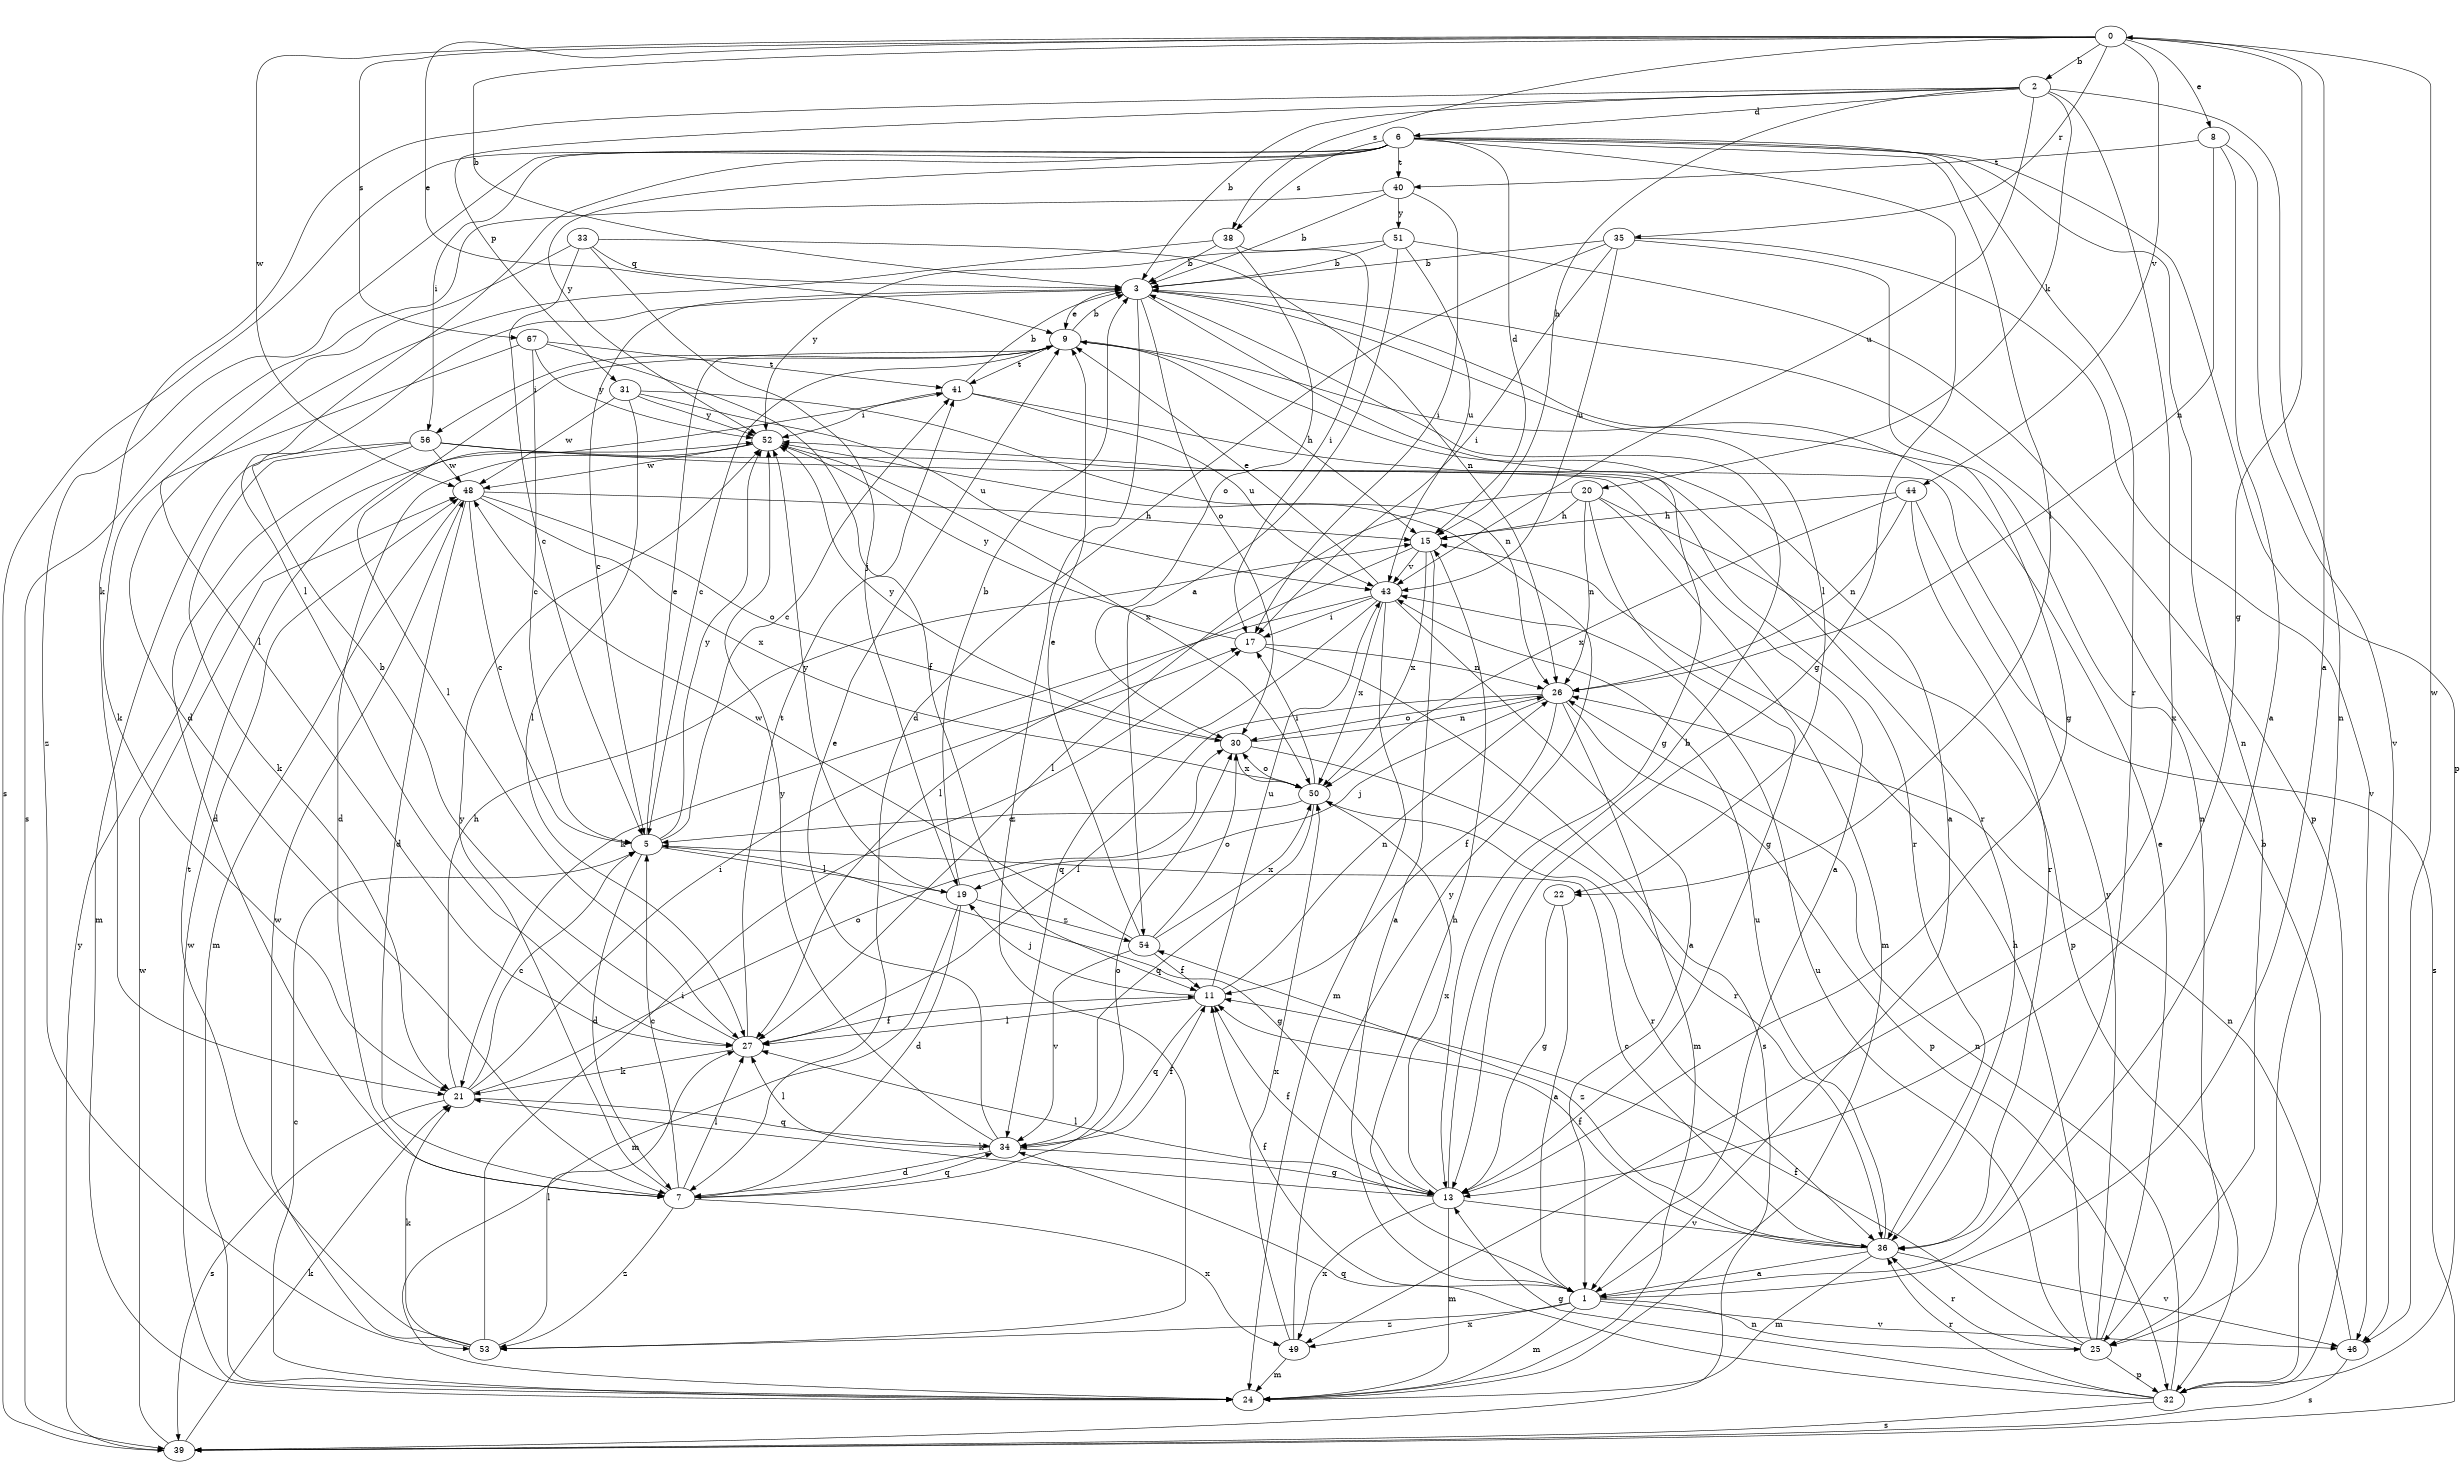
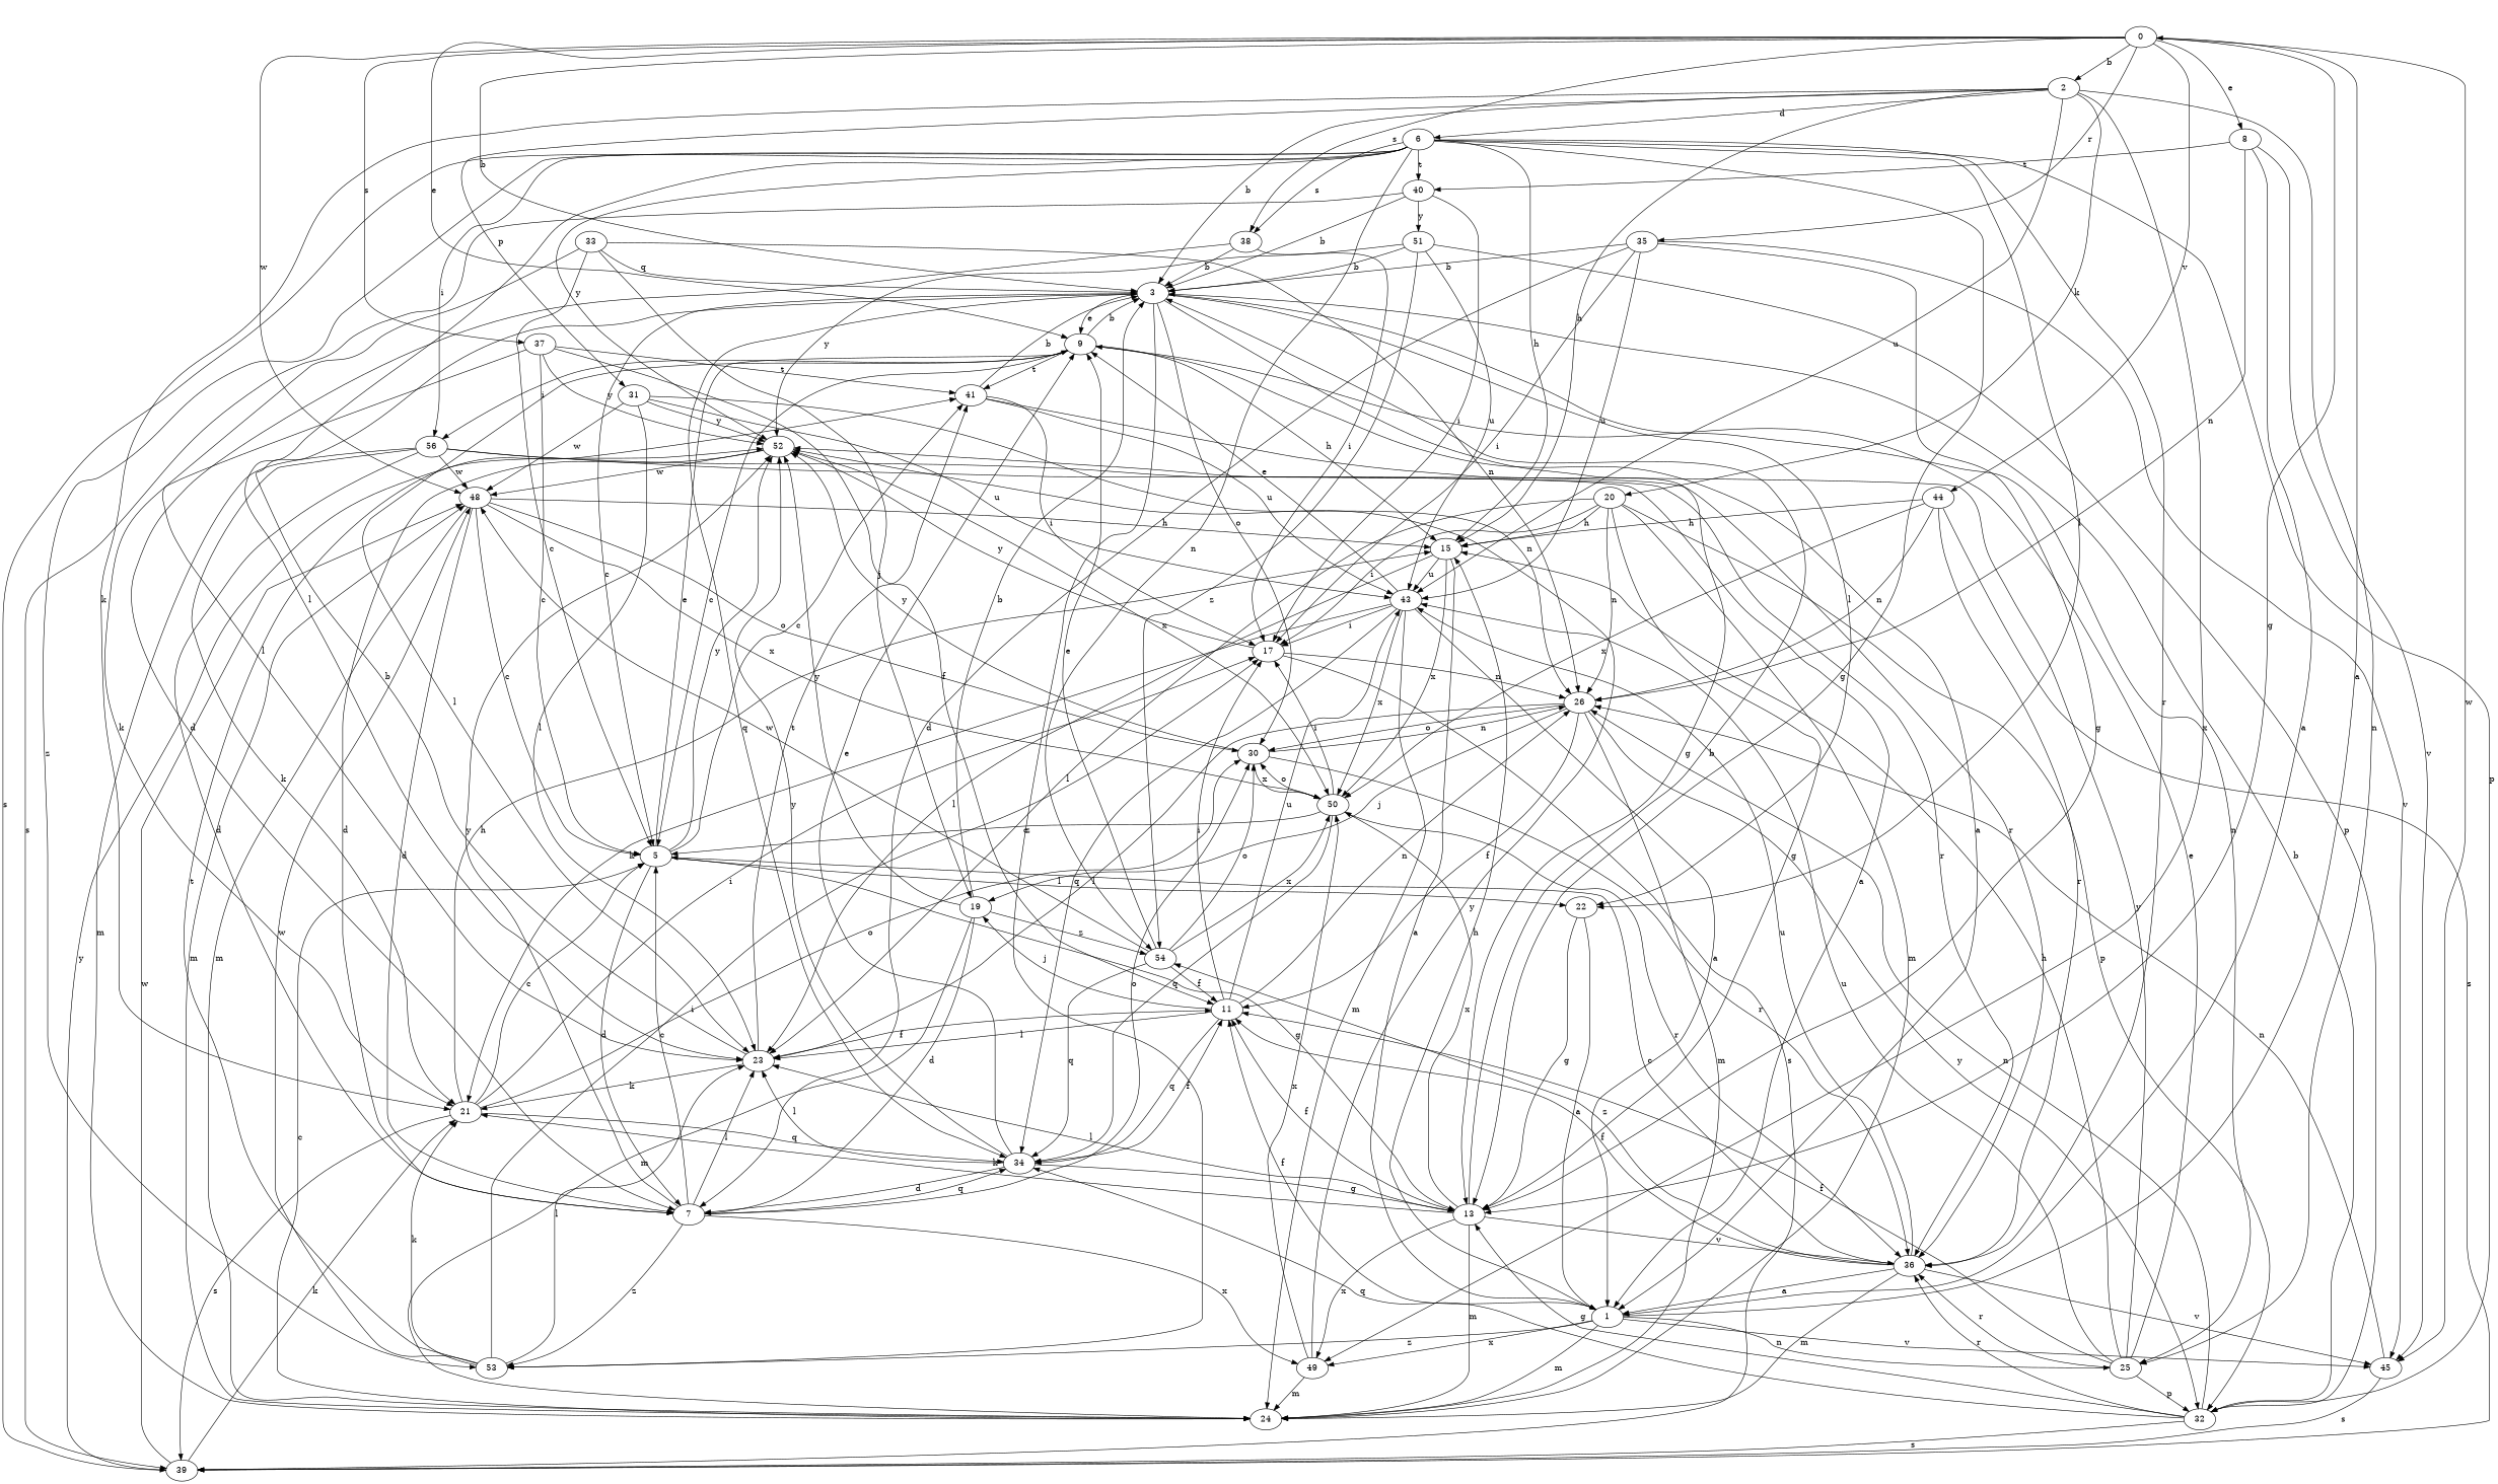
  strict digraph {
    0
    2
    3
    8
    9
    13
    35
-   37 [label=67]
+   37
    38
    44
-   46
+   46 [label=45]
    48
    15
    25
    49
    6
    20
    21
    31
    43
    53
    5
    22
    30
    34
    1
    40
    26
    n29 [label=56]
-   23 [label=27]
+   23
    41
    11
    24
    36
    50
    7
    17
    52
    39
    19
    32
    51
    54
    33
    0 -> 2 [label=b]
    0 -> 3 [label=b]
    0 -> 8 [label=e]
    0 -> 9 [label=e]
    0 -> 13 [label=g]
    0 -> 35 [label=r]
    0 -> 37 [label=s]
    0 -> 38 [label=s]
    0 -> 44 [label=v]
    0 -> 46 [label=w]
    0 -> 48 [label=w]
    2 -> 3 [label=b]
    2 -> 15 [label=h]
    2 -> 25 [label=n]
    2 -> 49 [label=x]
    2 -> 6 [label=d]
    2 -> 20 [label=k]
    2 -> 21 [label=k]
    2 -> 31 [label=p]
    2 -> 43 [label=u]
    3 -> 9 [label=e]
    3 -> 13 [label=g]
    3 -> 25 [label=n]
    3 -> 53 [label=z]
    3 -> 5 [label=c]
    3 -> 22 [label=l]
    3 -> 30 [label=o]
+   3 -> 34 [label=q]
    8 -> 46 [label=v]
    8 -> 1 [label=a]
    8 -> 40 [label=t]
    8 -> 26 [label=n]
    9 -> 3 [label=b]
    9 -> 15 [label=h]
    9 -> 5 [label=c]
    9 -> 1 [label=a]
    9 -> n29 [label=i]
    9 -> 23 [label=l]
    9 -> 41 [label=t]
    13 -> 3 [label=b]
    13 -> 49 [label=x]
    13 -> 21 [label=k]
    13 -> 23 [label=l]
    13 -> 11 [label=f]
    13 -> 24 [label=m]
    13 -> 36 [label=v]
    13 -> 50 [label=x]
    35 -> 3 [label=b]
    35 -> 13 [label=g]
    35 -> 46 [label=v]
    35 -> 43 [label=u]
    35 -> 7 [label=d]
    35 -> 17 [label=i]
    37 -> 21 [label=k]
    37 -> 5 [label=c]
    37 -> 41 [label=t]
    37 -> 11 [label=f]
    37 -> 52 [label=y]
    38 -> 3 [label=b]
-   38 -> 30 [label=o]
    38 -> 7 [label=d]
    38 -> 17 [label=i]
    44 -> 15 [label=h]
    44 -> 26 [label=n]
    44 -> 36 [label=r]
    44 -> 50 [label=x]
    44 -> 39 [label=s]
    46 -> 26 [label=n]
    46 -> 39 [label=s]
    48 -> 15 [label=h]
    48 -> 5 [label=c]
    48 -> 30 [label=o]
    48 -> 24 [label=m]
    48 -> 50 [label=x]
    48 -> 7 [label=d]
-   15 -> 43 [label=v]
+   15 -> 43 [label=u]
    15 -> 1 [label=a]
    15 -> 23 [label=l]
    15 -> 50 [label=x]
    25 -> 9 [label=e]
    25 -> 15 [label=h]
    25 -> 43 [label=u]
    25 -> 11 [label=f]
    25 -> 36 [label=r]
    25 -> 52 [label=y]
    25 -> 32 [label=p]
    49 -> 24 [label=m]
    49 -> 50 [label=x]
    49 -> 52 [label=y]
    6 -> 13 [label=g]
    6 -> 38 [label=s]
-   6 -> 15 [label=d]
-   6 -> 25 [label=n]
+   6 -> 15 [label=h]
+   6 -> 54 [label=n]
    6 -> 53 [label=z]
    6 -> 22 [label=l]
    6 -> 40 [label=t]
    6 -> n29 [label=i]
    6 -> 23 [label=l]
    6 -> 36 [label=r]
    6 -> 52 [label=y]
    6 -> 39 [label=s]
    6 -> 32 [label=p]
    20 -> 13 [label=g]
    20 -> 15 [label=h]
    20 -> 26 [label=n]
    20 -> 23 [label=l]
    20 -> 24 [label=m]
+   20 -> 17 [label=i]
    20 -> 32 [label=p]
    21 -> 15 [label=h]
    21 -> 5 [label=c]
    21 -> 30 [label=o]
    21 -> 34 [label=q]
    21 -> 17 [label=i]
    21 -> 39 [label=s]
    31 -> 48 [label=w]
    31 -> 43 [label=u]
    31 -> 26 [label=n]
    31 -> 23 [label=l]
    31 -> 52 [label=y]
    43 -> 9 [label=e]
    43 -> 21 [label=k]
    43 -> 34 [label=q]
    43 -> 1 [label=a]
    43 -> 24 [label=m]
    43 -> 50 [label=x]
    43 -> 17 [label=i]
    53 -> 48 [label=w]
    53 -> 21 [label=k]
    53 -> 23 [label=l]
    53 -> 41 [label=t]
    53 -> 17 [label=i]
    5 -> 9 [label=e]
    5 -> 13 [label=g]
-   5 -> 19 [label=l]
+   5 -> 22 [label=l]
    5 -> 41 [label=c]
    5 -> 7 [label=d]
    5 -> 52 [label=y]
    22 -> 13 [label=g]
    22 -> 1 [label=a]
    30 -> 26 [label=n]
    30 -> 36 [label=r]
    30 -> 50 [label=x]
    30 -> 52 [label=y]
    34 -> 9 [label=e]
    34 -> 13 [label=g]
    34 -> 23 [label=l]
    34 -> 11 [label=f]
    34 -> 7 [label=d]
    34 -> 52 [label=y]
    1 -> 0 [label=a]
    1 -> 46 [label=v]
    1 -> 15 [label=h]
    1 -> 25 [label=n]
    1 -> 49 [label=x]
    1 -> 53 [label=z]
    1 -> 11 [label=f]
    1 -> 24 [label=m]
    40 -> 3 [label=b]
    40 -> 17 [label=i]
    40 -> 39 [label=s]
    40 -> 51 [label=y]
    26 -> 30 [label=o]
    26 -> 23 [label=l]
    26 -> 11 [label=f]
    26 -> 24 [label=m]
    26 -> 19 [label=j]
-   26 -> 32 [label=p]
+   26 -> 32 [label=y]
    n29 -> 48 [label=w]
    n29 -> 21 [label=k]
    n29 -> 1 [label=a]
    n29 -> 24 [label=m]
    n29 -> 36 [label=r]
    n29 -> 7 [label=d]
    23 -> 3 [label=b]
    23 -> 21 [label=k]
    23 -> 41 [label=t]
    23 -> 11 [label=f]
    41 -> 3 [label=b]
    41 -> 43 [label=u]
    41 -> 36 [label=r]
-   41 -> 52 [label=i]
+   41 -> 17 [label=i]
    11 -> 43 [label=u]
    11 -> 34 [label=q]
    11 -> 26 [label=n]
    11 -> 23 [label=l]
+   11 -> 17 [label=i]
    11 -> 19 [label=j]
-   24 -> 48 [label=w]
+   24 -> 48 [label=m]
    24 -> 5 [label=c]
    36 -> 46 [label=v]
    36 -> 43 [label=u]
    36 -> 5 [label=c]
    36 -> 1 [label=a]
    36 -> 11 [label=f]
    36 -> 24 [label=m]
    36 -> 54 [label=z]
    50 -> 5 [label=c]
    50 -> 30 [label=o]
    50 -> 34 [label=q]
    50 -> 36 [label=r]
    50 -> 17 [label=i]
    7 -> 49 [label=x]
    7 -> 53 [label=z]
    7 -> 5 [label=c]
    7 -> 30 [label=o]
    7 -> 34 [label=q]
    7 -> 23 [label=l]
    7 -> 52 [label=y]
    17 -> 26 [label=n]
    17 -> 52 [label=y]
    17 -> 39 [label=s]
    52 -> 48 [label=w]
    52 -> 50 [label=x]
    52 -> 7 [label=d]
    39 -> 48 [label=w]
    39 -> 21 [label=k]
    39 -> 52 [label=y]
    19 -> 3 [label=b]
    19 -> 24 [label=m]
    19 -> 7 [label=d]
    19 -> 52 [label=y]
    19 -> 54 [label=z]
    32 -> 3 [label=b]
    32 -> 13 [label=g]
    32 -> 34 [label=q]
    32 -> 26 [label=n]
    32 -> 36 [label=r]
    32 -> 39 [label=s]
    51 -> 3 [label=b]
    51 -> 43 [label=u]
    51 -> 52 [label=y]
    51 -> 32 [label=p]
-   51 -> 54 [label=a]
+   51 -> 54 [label=z]
    54 -> 9 [label=e]
    54 -> 48 [label=w]
    54 -> 30 [label=o]
-   54 -> 34 [label=v]
+   54 -> 34 [label=q]
    54 -> 11 [label=f]
    54 -> 50 [label=x]
    33 -> 3 [label=q]
    33 -> 5 [label=c]
    33 -> 26 [label=n]
    33 -> 23 [label=l]
    33 -> 19 [label=j]
  }
